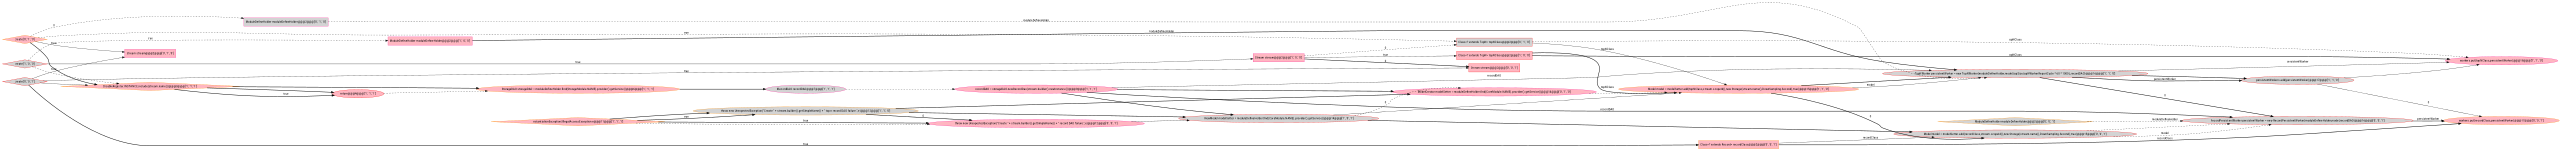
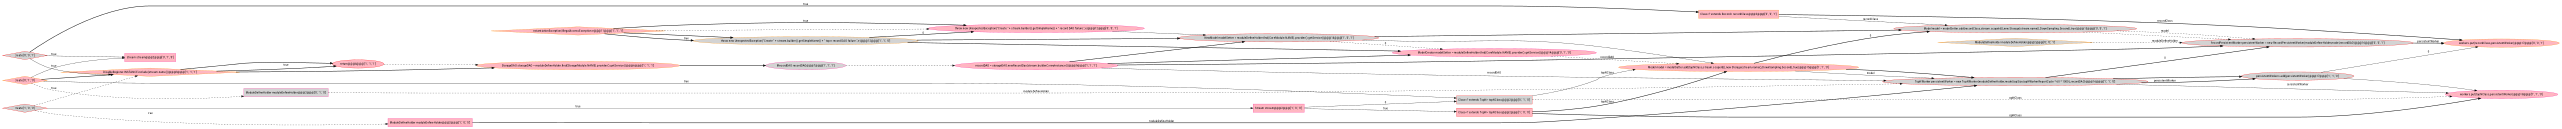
  digraph {
    fontname="Roboto Condensed"
    rankdir=LR
    node [color=red fillcolor=lightpink fontname="Roboto Condensed" shape=ellipse style=filled]
    edge [fontname="Roboto Condensed" style=bold]
    n1 [color=deeppink label="recordDAO = storageDAO.newRecordDao(stream.builder().newInstance())@@@9@@@['1', '1', '1']"]
    n2 [color=deeppink label="ModelCreator modelSetter = moduleDefineHolder.find(CoreModule.NAME).provider().getService()@@@14@@@['0', '1', '0']"]
    n3 [fillcolor=lightgrey label="INewModel modelSetter = moduleDefineHolder.find(CoreModule.NAME).provider().getService()@@@14@@@['1', '0', '1']"]
    n4 [fillcolor=lightgrey label="RecordPersistentWorker persistentWorker = new RecordPersistentWorker(moduleDefineHolder,model,recordDAO)@@@16@@@['0', '0', '1']"]
    n5 [fillcolor=lightgrey label="TopNWorker persistentWorker = new TopNWorker(moduleDefineHolder,model,topSize,topNWorkerReportCycle * 60 * 1000L,recordDAO)@@@16@@@['1', '1', '0']"]
    n6 [color=darkorange label="Model model = modelSetter.add(topNClass,stream.scopeId(),new Storage(stream.name(),DownSampling.Second),true)@@@15@@@['1', '1', '0']"]
    n7 [fillcolor=lightgrey label="Model model = modelSetter.add(recordClass,stream.scopeId(),new Storage(stream.name(),DownSampling.Second),true)@@@15@@@['0', '0', '1']"]
    n8 [color=darkorange label="workers.put(recordClass,persistentWorker)@@@17@@@['0', '0', '1']"]
    n9 [color=deeppink label="workers.put(topNClass,persistentWorker)@@@18@@@['1', '1', '0']"]
    n10 [fillcolor=lightgrey label="persistentWorkers.add(persistentWorker)@@@17@@@['1', '1', '0']"]
    n11 [color=deeppink fillcolor=lightgrey label="ModuleDefineHolder moduleDefineHolder@@@2@@@['0', '1', '0']" shape=box]
    n12 [color=darkorange fillcolor=lightgrey label="ModuleDefineHolder moduleDefineHolder@@@2@@@['0', '0', '1']" shape=diamond]
    n13 [color=darkorange label="StorageDAO storageDAO = moduleDefineHolder.find(StorageModule.NAME).provider().getService()@@@6@@@['1', '1', '1']"]
    n14 [color=deeppink fillcolor=lightgrey label="IRecordDAO recordDAO@@@7@@@['1', '1', '1']"]
    n15 [label="Class<? extends TopN> topNClass@@@2@@@['1', '0', '0']" shape=box]
    n16 [color=darkorange fillcolor=lightgrey label="throw new UnexpectedException(\"Create \" + stream.builder().getSimpleName() + \" top n record DAO failure.\",e)@@@12@@@['1', '1', '0']"]
    n17 [color=deeppink label="throw new UnexpectedException(\"Create \" + stream.builder().getSimpleName() + \" record DAO failure.\",e)@@@12@@@['0', '0', '1']"]
    n18 [fillcolor=lightgrey label="create['0', '0', '1']" shape=diamond]
    n19 [color=darkorange label="DisableRegister.INSTANCE.include(stream.name())@@@3@@@['1', '1', '1']" shape=diamond]
-   n20 [label="Stream stream@@@2@@@['0', '0', '1']" shape=box]
    n21 [color=darkorange label="Class<? extends Record> recordClass@@@2@@@['0', '0', '1']" shape=box]
    n22 [color=deeppink label="Stream stream@@@2@@@['0', '1', '0']" shape=box]
    n23 [label="return@@@4@@@['1', '1', '1']"]
    n24 [color=darkorange label="create['0', '1', '0']" shape=diamond]
    n25 [fillcolor=lightgrey label="Class<? extends TopN> topNClass@@@2@@@['0', '1', '0']" shape=box]
    n26 [color=deeppink label="ModuleDefineHolder moduleDefineHolder@@@2@@@['1', '0', '0']" shape=box]
    n27 [color=deeppink label="Stream stream@@@2@@@['1', '0', '0']" shape=box]
    n28 [color=darkorange label="InstantiationException|IllegalAccessException e@@@11@@@['1', '1', '1']" shape=diamond]
    n29 [fillcolor=lightgrey label="create['1', '0', '0']" shape=diamond]
    n1 -> n2
    n1 -> n3
    n1 -> n4 [label=recordDAO]
    n1 -> n5 [label=recordDAO style=solid]
    n2 -> n6 [style=dashed]
    n3 -> n2 [label=0 style=dashed]
    n3 -> n6 [style=solid]
    n3 -> n7
    n4 -> n8 [label=persistentWorker style=solid]
    n4 -> n8 [style=solid]
    n5 -> n4 [label=0]
    n5 -> n9 [label=persistentWorker style=solid]
    n5 -> n10
    n5 -> n10 [label=persistentWorker]
    n6 -> n5
    n6 -> n5 [label=model style=solid]
    n6 -> n7 [label=0]
    n7 -> n4 [label=model style=dashed]
    n7 -> n4 [style=dashed]
    n10 -> n8 [label=0 style=solid]
    n10 -> n9 [style=solid]
    n11 -> n5 [label=moduleDefineHolder style=dashed]
    n12 -> n4 [label=moduleDefineHolder style=dashed]
    n13 -> n14
    n14 -> n1 [style=dashed]
    n15 -> n6 [label=topNClass]
    n15 -> n9 [label=topNClass]
    n16 -> n2
    n16 -> n3
    n16 -> n17 [label=0]
    n17 -> n3 [style=solid]
    n18 -> n19 [style=solid]
-   n18 -> n20 [label=true style=solid]
    n18 -> n21 [label=true]
    n18 -> n22 [label=true style=solid]
    n19 -> n13
    n19 -> n23 [label=true]
    n19 -> n23
    n21 -> n7 [label=recordClass style=solid]
    n21 -> n8 [label=recordClass]
    n23 -> n13 [style=dashed]
-   n24 -> n11 [label=0 style=dashed]
+   n24 -> n11 [label=true style=dashed]
    n24 -> n19
    n24 -> n22 [label=true style=solid]
-   n24 -> n25 [label=true style=dashed]
+   n24 -> n25 [label=true style=solid]
    n25 -> n6 [label=topNClass style=solid]
    n25 -> n9 [label=topNClass style=dashed]
    n26 -> n5 [label=moduleDefineHolder]
    n27 -> n15 [label=true style=solid]
-   n27 -> n20 [label=0]
-   n27 -> n25 [label=0 style=dashed]
+   n27 -> n25 [label=0 style=solid]
    n28 -> n16
    n28 -> n16 [label=true]
    n28 -> n17 [label=true]
    n28 -> n17 [style=dashed]
    n29 -> n19 [style=dashed]
    n29 -> n26 [label=true style=dashed]
    n29 -> n27 [label=true style=solid]
  }
